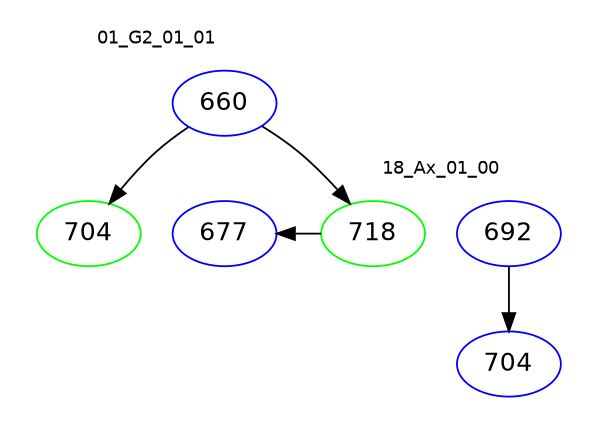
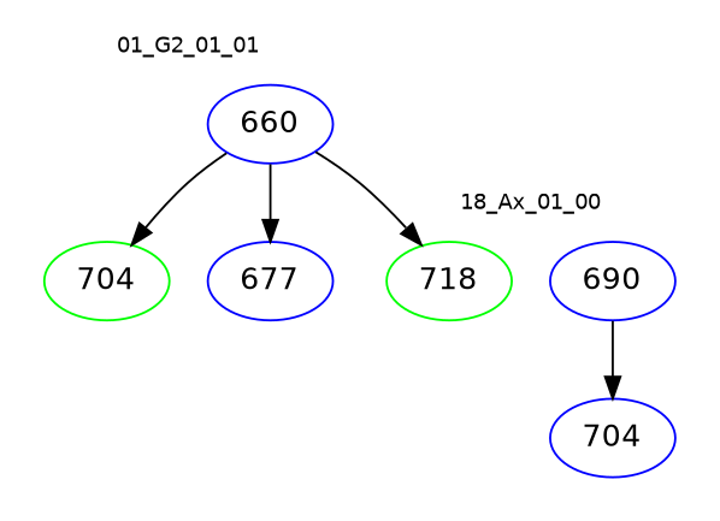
  digraph {
    fontname="DejaVu Sans"
    node [color=blue fontname="DejaVu Sans"]
    edge [color=black fontname="DejaVu Sans"]
-   n1 [label=692]
+   n1 [label=690]
    n2 [label=704]
    n3 [color=green label=718]
    n4 [label=660]
    n5 [color=green label=704]
    n6 [label=677]
    subgraph cluster_1 {
      color=white
      fontsize=10
      label="18_Ax_01_00"
      n1
      n2
      n3
    }
    subgraph cluster_2 {
      color=white
      fontsize=10
      label="01_G2_01_01"
      n4
      n5
      n6
    }
    n1 -> n2
    n4 -> n3
    n4 -> n5
-   n3 -> n6
+   n4 -> n6
  }
